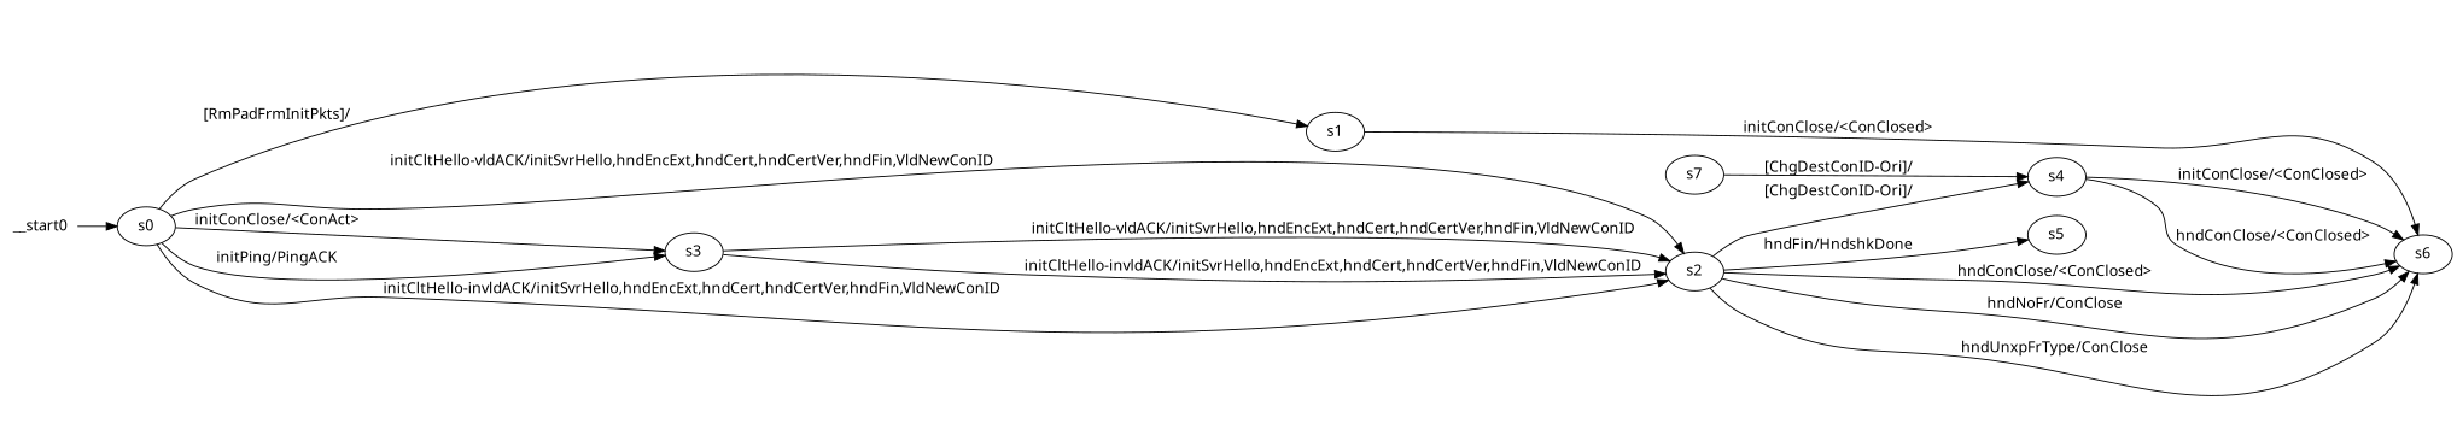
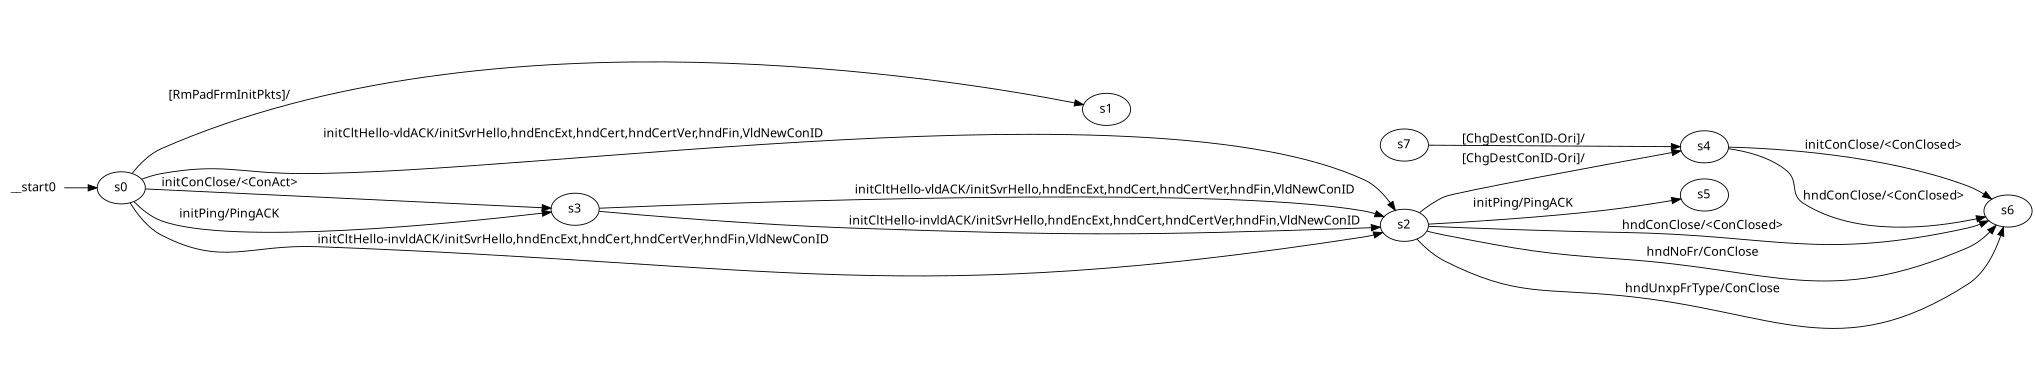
  digraph {
    fontname="Noto Sans"
    rankdir=LR
    node [fontname="Noto Sans"]
    edge [fontname="Noto Sans"]
    n1 [label=s0]
    n2 [label=s1]
    n3 [label=s2]
    n4 [label=s3]
    n5 [label=s6]
    n6 [label=s4]
    n7 [label=s5]
    n8 [label=s7]
    __start0 [shape=none]
    n1 -> n2 [label="[RmPadFrmInitPkts]/ "]
    n1 -> n3 [label="initCltHello-vldACK/initSvrHello,hndEncExt,hndCert,hndCertVer,hndFin,VldNewConID "]
    n1 -> n3 [label="initCltHello-invldACK/initSvrHello,hndEncExt,hndCert,hndCertVer,hndFin,VldNewConID "]
    n1 -> n4 [label="initPing/PingACK "]
    n1 -> n4 [label="initConClose/<ConAct> "]
-   n2 -> n5 [label="initConClose/<ConClosed> "]
    n3 -> n5 [label="hndConClose/<ConClosed> "]
    n3 -> n5 [label="hndNoFr/ConClose "]
    n3 -> n5 [label="hndUnxpFrType/ConClose "]
    n3 -> n6 [label="[ChgDestConID-Ori]/ "]
-   n3 -> n7 [label="hndFin/HndshkDone "]
+   n3 -> n7 [label="initPing/PingACK "]
    n4 -> n3 [label="initCltHello-vldACK/initSvrHello,hndEncExt,hndCert,hndCertVer,hndFin,VldNewConID "]
    n4 -> n3 [label="initCltHello-invldACK/initSvrHello,hndEncExt,hndCert,hndCertVer,hndFin,VldNewConID "]
    n6 -> n5 [label="initConClose/<ConClosed> "]
    n6 -> n5 [label="hndConClose/<ConClosed> "]
    n8 -> n6 [label="[ChgDestConID-Ori]/ "]
    __start0 -> n1
  }
